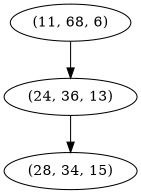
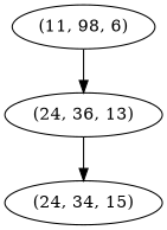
  digraph {
    n1 [label="(24, 36, 13)"]
-   "(11, 68, 6)"
-   "(24, 34, 15)" [label="(28, 34, 15)"]
+   "(11, 68, 6)" [label="(11, 98, 6)"]
+   "(24, 34, 15)"
    n1 -> "(24, 34, 15)"
    "(11, 68, 6)" -> n1
  }
